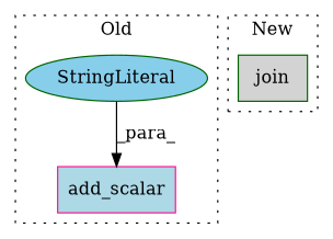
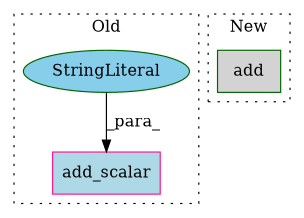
  digraph {
    fontname="DejaVu Serif"
    node [a=32 shape=box style=filled color=darkgreen fontname="DejaVu Serif"]
    n1 [l="11,1" label=add_scalar s="7150,7241" fillcolor=lightblue color=deeppink]
    n2 [a=45 l=6 label=StringLiteral s=7161 shape=ellipse fillcolor=skyblue]
-   n3 [l="5,2" label=join s="7851,7925" fillcolor=lightgrey]
+   n3 [l="5,2" label=add s="7851,7925" fillcolor=lightgrey]
    subgraph cluster_1 {
      label=Old
      style=dotted
      n1
      n2
    }
    subgraph cluster_2 {
      label=New
      style=dotted
      n3
    }
    n2 -> n1 [label=_para_ fontname="DejaVu Serif"]
  }
